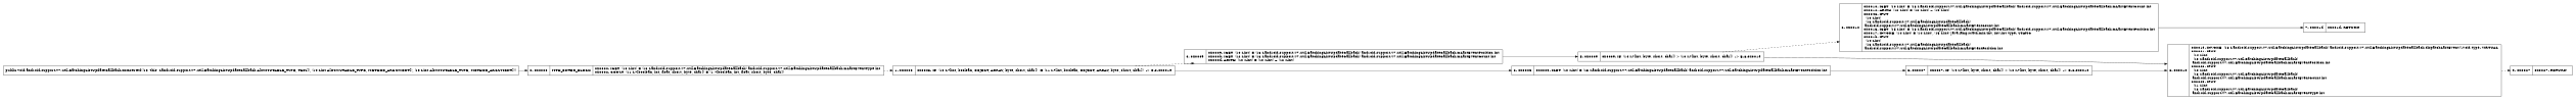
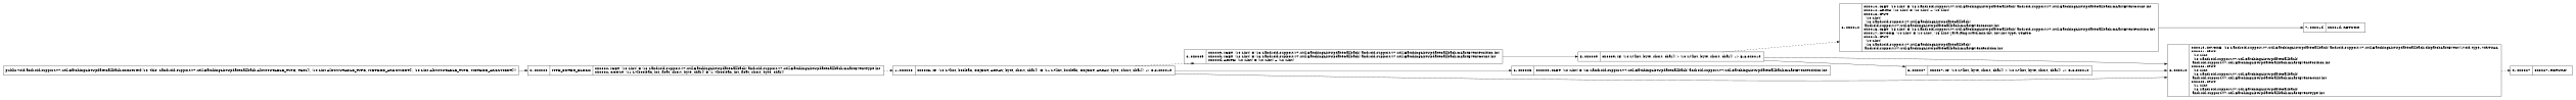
  digraph {
    rankdir=LR
    node [shape=record]
    n1 [label="{0\:\ 0x0000|MTH_ENTER_BLOCK\l|0x0000: IGET  (r0 I:int) = (r3 I:android.support.v7.util.BatchingListUpdateCallback) android.support.v7.util.BatchingListUpdateCallback.mLastEventType int \l0x0002: CONST  (r1 I:?[boolean, int, float, short, byte, char]) = (1 ?[boolean, int, float, short, byte, char]) \l}"]
    n2 [label="{1\:\ 0x0003|0x0003: IF  (r0 I:?[int, boolean, OBJECT, ARRAY, byte, short, char]) != (r1 I:?[int, boolean, OBJECT, ARRAY, byte, short, char])  \-\> B:8:0x001e \l}"]
    n3 [label="{2\:\ 0x0005|0x0005: IGET  (r0 I:int) = (r3 I:android.support.v7.util.BatchingListUpdateCallback) android.support.v7.util.BatchingListUpdateCallback.mLastEventPosition int \l}"]
    n4 [label="{8\:\ 0x001e|0x001e: INVOKE  (r3 I:android.support.v7.util.BatchingListUpdateCallback) android.support.v7.util.BatchingListUpdateCallback.dispatchLastEvent():void type: VIRTUAL \l0x0021: IPUT  \l  (r4 I:int)\l  (r3 I:android.support.v7.util.BatchingListUpdateCallback)\l android.support.v7.util.BatchingListUpdateCallback.mLastEventPosition int \l0x0023: IPUT  \l  (r0 I:int)\l  (r3 I:android.support.v7.util.BatchingListUpdateCallback)\l android.support.v7.util.BatchingListUpdateCallback.mLastEventCount int \l0x0025: IPUT  \l  (r1 I:int)\l  (r3 I:android.support.v7.util.BatchingListUpdateCallback)\l android.support.v7.util.BatchingListUpdateCallback.mLastEventType int \l}"]
    n5 [label="{4\:\ 0x0009|0x0009: IGET  (r0 I:int) = (r3 I:android.support.v7.util.BatchingListUpdateCallback) android.support.v7.util.BatchingListUpdateCallback.mLastEventPosition int \l0x000b: IGET  (r2 I:int) = (r3 I:android.support.v7.util.BatchingListUpdateCallback) android.support.v7.util.BatchingListUpdateCallback.mLastEventCount int \l0x000d: ARITH  (r0 I:int) = (r0 I:int) + (r2 I:int) \l}"]
    n6 [label="{3\:\ 0x0007|0x0007: IF  (r4 I:?[int, byte, short, char]) \< (r0 I:?[int, byte, short, char])  \-\> B:8:0x001e \l}"]
    n7 [label="{9\:\ 0x0027|0x0027: RETURN   \l}"]
    n8 [label="{5\:\ 0x000e|0x000e: IF  (r4 I:?[int, byte, short, char]) \> (r0 I:?[int, byte, short, char])  \-\> B:8:0x001e \l}"]
-   n9 [label="{6\:\ 0x0010|0x0010: IGET  (r0 I:int) = (r3 I:android.support.v7.util.BatchingListUpdateCallback) android.support.v7.util.BatchingListUpdateCallback.mLastEventCount int \l0x0012: ARITH  (r0 I:int) = (r0 I:int) + (r5 I:int) \l0x0043: IPUT  \l  (r0 I:int)\l  (r3 I:android.support.v7.util.BatchingListUpdateCallback)\l android.support.v7.util.BatchingListUpdateCallback.mLastEventCount int \l0x0015: IGET  (r5 I:int) = (r3 I:android.support.v7.util.BatchingListUpdateCallback) android.support.v7.util.BatchingListUpdateCallback.mLastEventPosition int \l0x0017: INVOKE  (r4 I:int) = (r4 I:int), (r5 I:int) java.lang.Math.min(int, int):int type: STATIC \l0x001b: IPUT  \l  (r4 I:int)\l  (r3 I:android.support.v7.util.BatchingListUpdateCallback)\l android.support.v7.util.BatchingListUpdateCallback.mLastEventPosition int \l}"]
+   n9 [label="{6\:\ 0x0010|0x0010: IGET  (r0 I:int) = (r3 I:android.support.v7.util.BatchingListUpdateCallback) android.support.v7.util.BatchingListUpdateCallback.mLastEventCount int \l0x0012: ARITH  (r0 I:int) = (r0 I:int) + (r5 I:int) \l0x0013: IPUT  \l  (r0 I:int)\l  (r3 I:android.support.v7.util.BatchingListUpdateCallback)\l android.support.v7.util.BatchingListUpdateCallback.mLastEventCount int \l0x0015: IGET  (r5 I:int) = (r3 I:android.support.v7.util.BatchingListUpdateCallback) android.support.v7.util.BatchingListUpdateCallback.mLastEventPosition int \l0x0017: INVOKE  (r4 I:int) = (r4 I:int), (r5 I:int) java.lang.Math.min(int, int):int type: STATIC \l0x001b: IPUT  \l  (r4 I:int)\l  (r3 I:android.support.v7.util.BatchingListUpdateCallback)\l android.support.v7.util.BatchingListUpdateCallback.mLastEventPosition int \l}"]
    n10 [label="{7\:\ 0x001d|0x001d: RETURN   \l}"]
    n11 [label="{public void android.support.v7.util.BatchingListUpdateCallback.onInserted((r3 'this' I:android.support.v7.util.BatchingListUpdateCallback A[IMMUTABLE_TYPE, THIS]), (r4 I:int A[IMMUTABLE_TYPE, METHOD_ARGUMENT]), (r5 I:int A[IMMUTABLE_TYPE, METHOD_ARGUMENT])) }"]
    n1 -> n2 [style=dashed]
    n2 -> n3 [style=solid]
+   n2 -> n4
    n2 -> n5 [style=dashed]
-   n3 -> n6
+   n8 -> n6
    n4 -> n7 [style=dashed]
    n5 -> n8
    n6 -> n4
    n8 -> n4
    n8 -> n9 [style=dashed]
    n9 -> n10
    n11 -> n1
  }
